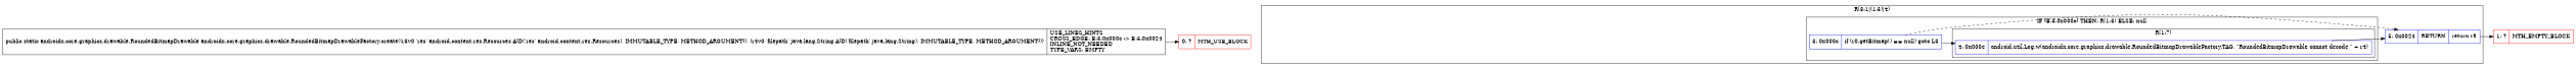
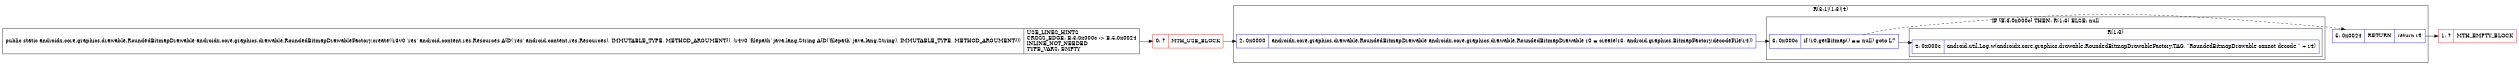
  digraph {
    rankdir=LR
    node [color=blue shape=record]
    n1 [label="{4\:\ 0x000e|android.util.Log.w(androidx.core.graphics.drawable.RoundedBitmapDrawableFactory.TAG, \"RoundedBitmapDrawable cannot decode \" + r4)\l}"]
-   n2 [label="{3\:\ 0x000c|if (r0.getBitmap() == null) goto L3\l}"]
+   n2 [label="{3\:\ 0x000c|if (r0.getBitmap() == null) goto L7\l}"]
+   n3 [label="{2\:\ 0x0000|androidx.core.graphics.drawable.RoundedBitmapDrawable androidx.core.graphics.drawable.RoundedBitmapDrawable r0 = create(r3, android.graphics.BitmapFactory.decodeFile(r4))\l}"]
    n4 [label="{5\:\ 0x0024|RETURN\l|return r9\l}"]
    n5 [color=red label="{1\:\ ?|MTH_EMPTY_BLOCK\l}"]
    n6 [color=red label="{0\:\ ?|MTH_USE_BLOCK\l}"]
    n7 [label="{public static androidx.core.graphics.drawable.RoundedBitmapDrawable androidx.core.graphics.drawable.RoundedBitmapDrawableFactory.create((r3v0 'res' android.content.res.Resources A[D('res' android.content.res.Resources), IMMUTABLE_TYPE, METHOD_ARGUMENT]), (r4v0 'filepath' java.lang.String A[D('filepath' java.lang.String), IMMUTABLE_TYPE, METHOD_ARGUMENT]))  | USE_LINES_HINTS\lCROSS_EDGE: B:3:0x000c \-\> B:5:0x0024\lINLINE_NOT_NEEDED\lTYPE_VARS: EMPTY\l}" color=""]
    subgraph cluster_1 {
      label="R(3:1|(1:3)|4)"
+     n3
      n4
      subgraph cluster_2 {
        label="IF [B:3:0x000c] THEN: R(1:3) ELSE: null"
        n2
        subgraph cluster_3 {
-         label="R(1:7)"
+         label="R(1:3)"
          n1
        }
      }
    }
-   n1 -> n4
    n2 -> n1
    n2 -> n4 [style=dashed]
+   n3 -> n2
    n4 -> n5
+   n6 -> n3
    n7 -> n6
  }
